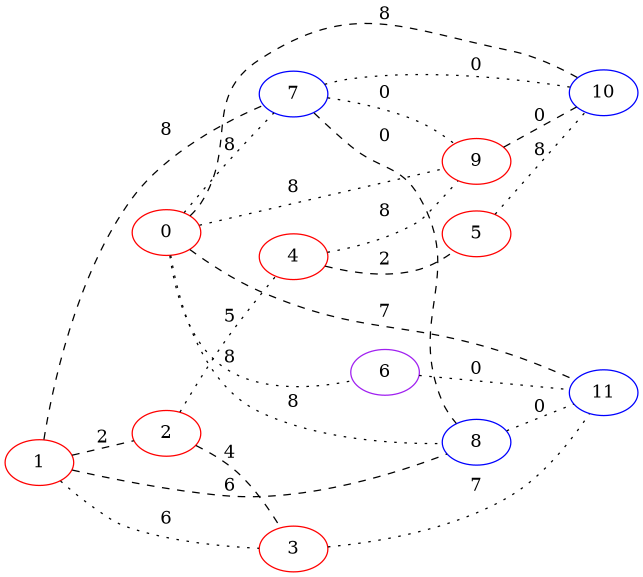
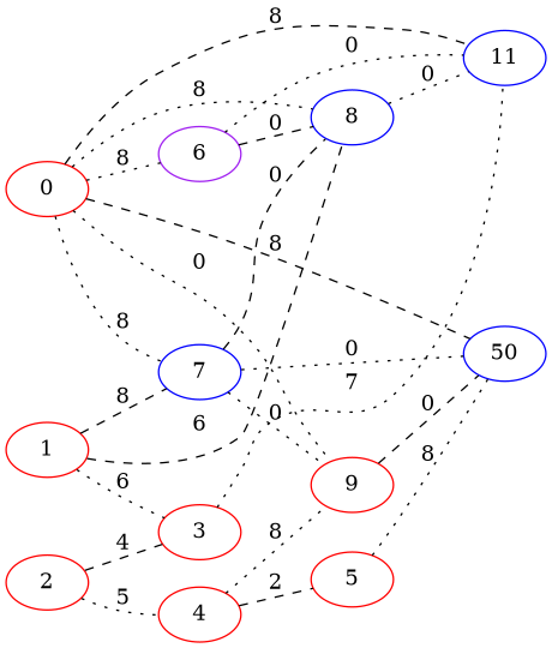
  graph {
    rankdir=LR
    node [color=red weight=1]
    edge [style=dotted]
    6 [color=purple weight=4]
    0
    7 [color=blue weight=3]
    8 [color=blue weight=3]
    9 [weight=3]
-   10 [color=blue weight=3]
+   10 [color=blue weight=3 label=50]
    11 [color=blue weight=3]
    1
    2
    3
    4
    5
+   6 -- 8 [label=0 style=dashed]
    6 -- 11 [label=0]
    0 -- 6 [label=8]
    0 -- 7 [label=8]
    0 -- 8 [label=8]
-   0 -- 9 [label=8]
+   0 -- 9 [label=0]
    0 -- 10 [label=8 style=dashed]
-   0 -- 11 [label=7 style=dashed]
+   0 -- 11 [label=8 style=dashed]
    7 -- 8 [label=0 style=dashed]
    7 -- 9 [label=0]
    7 -- 10 [label=0]
    8 -- 11 [label=0]
    9 -- 10 [label=0 style=dashed]
    1 -- 7 [label=8 style=dashed]
    1 -- 8 [label=6 style=dashed]
-   1 -- 2 [label=2 style=dashed]
    1 -- 3 [label=6]
    2 -- 3 [label=4 style=dashed]
    2 -- 4 [label=5]
    3 -- 11 [label=7]
    4 -- 9 [label=8]
    4 -- 5 [label=2 style=dashed]
    5 -- 10 [label=8]
  }
